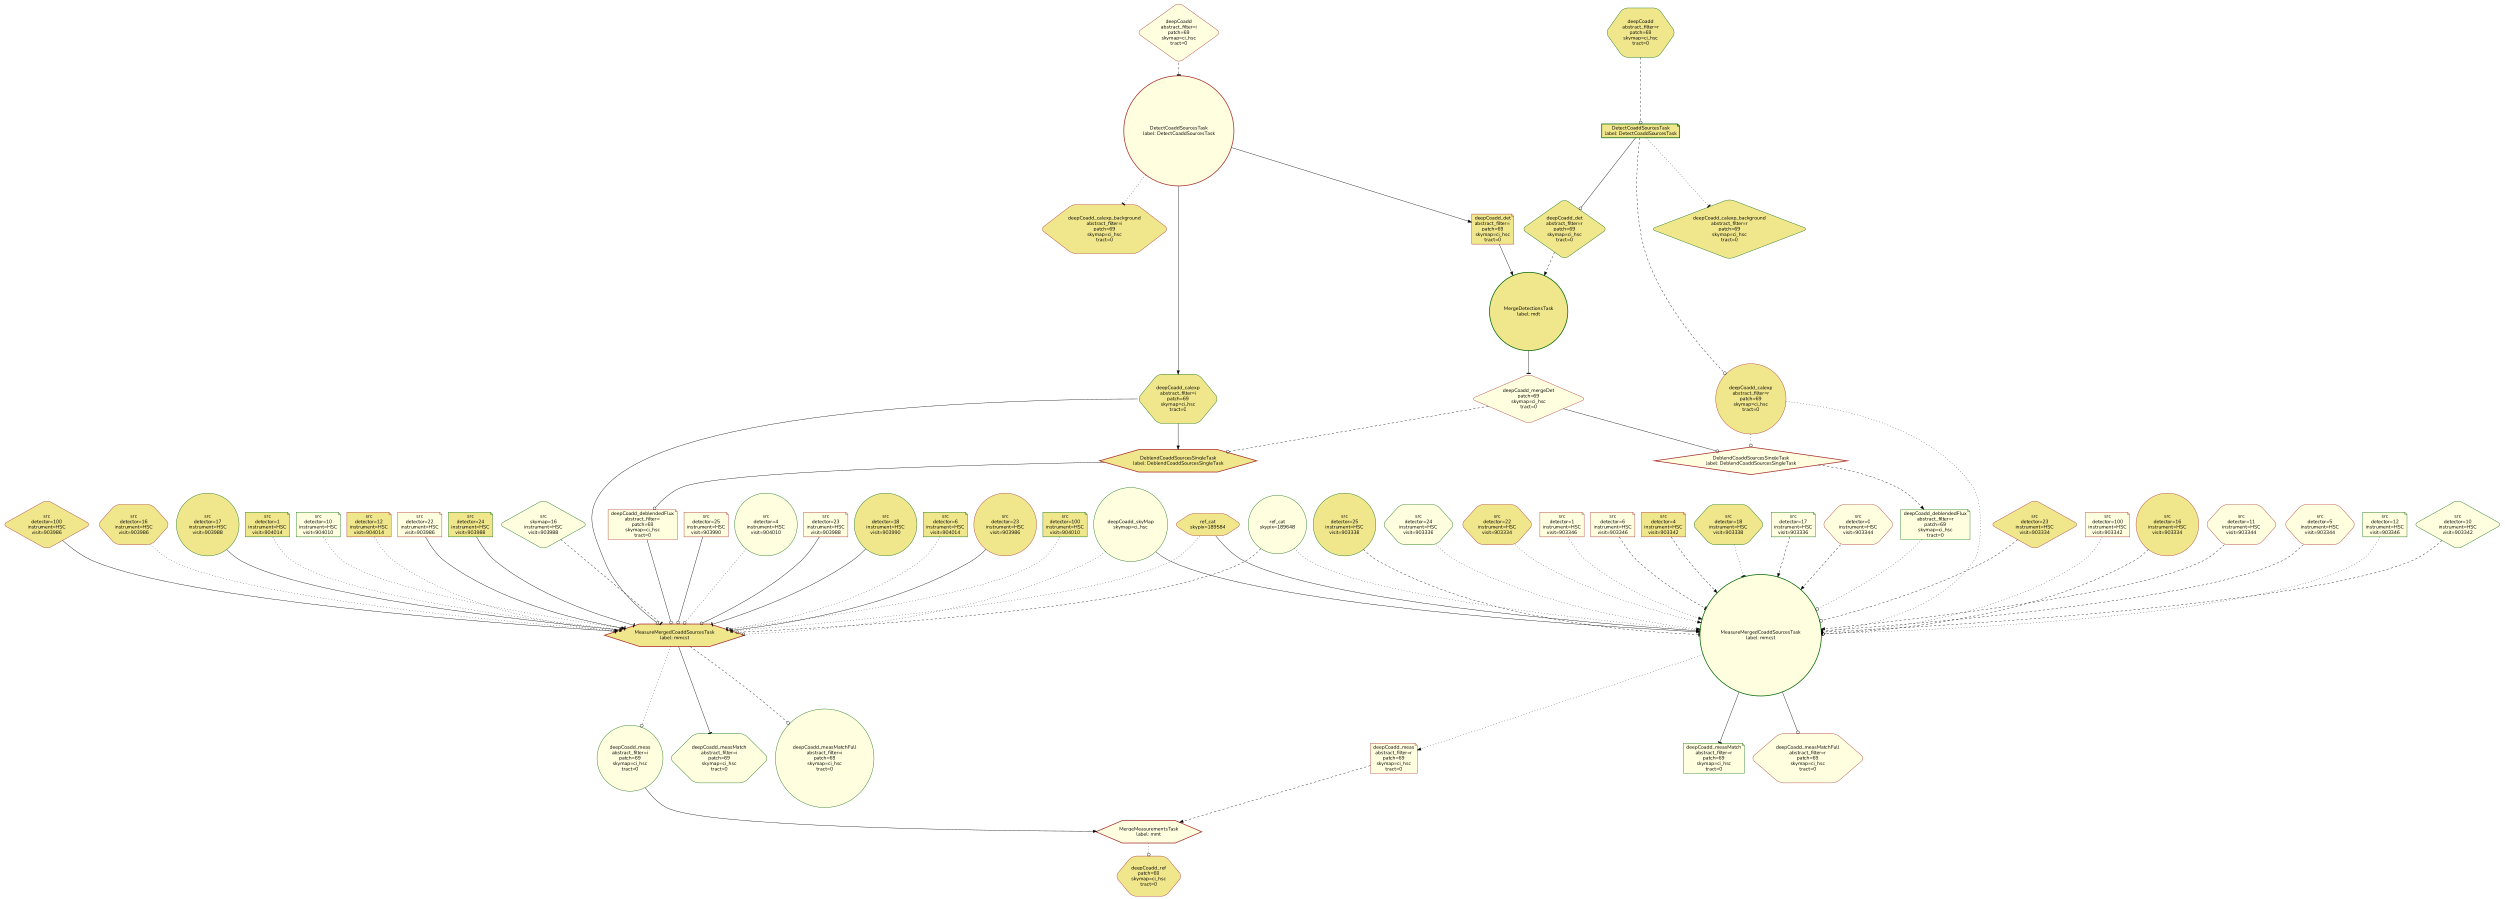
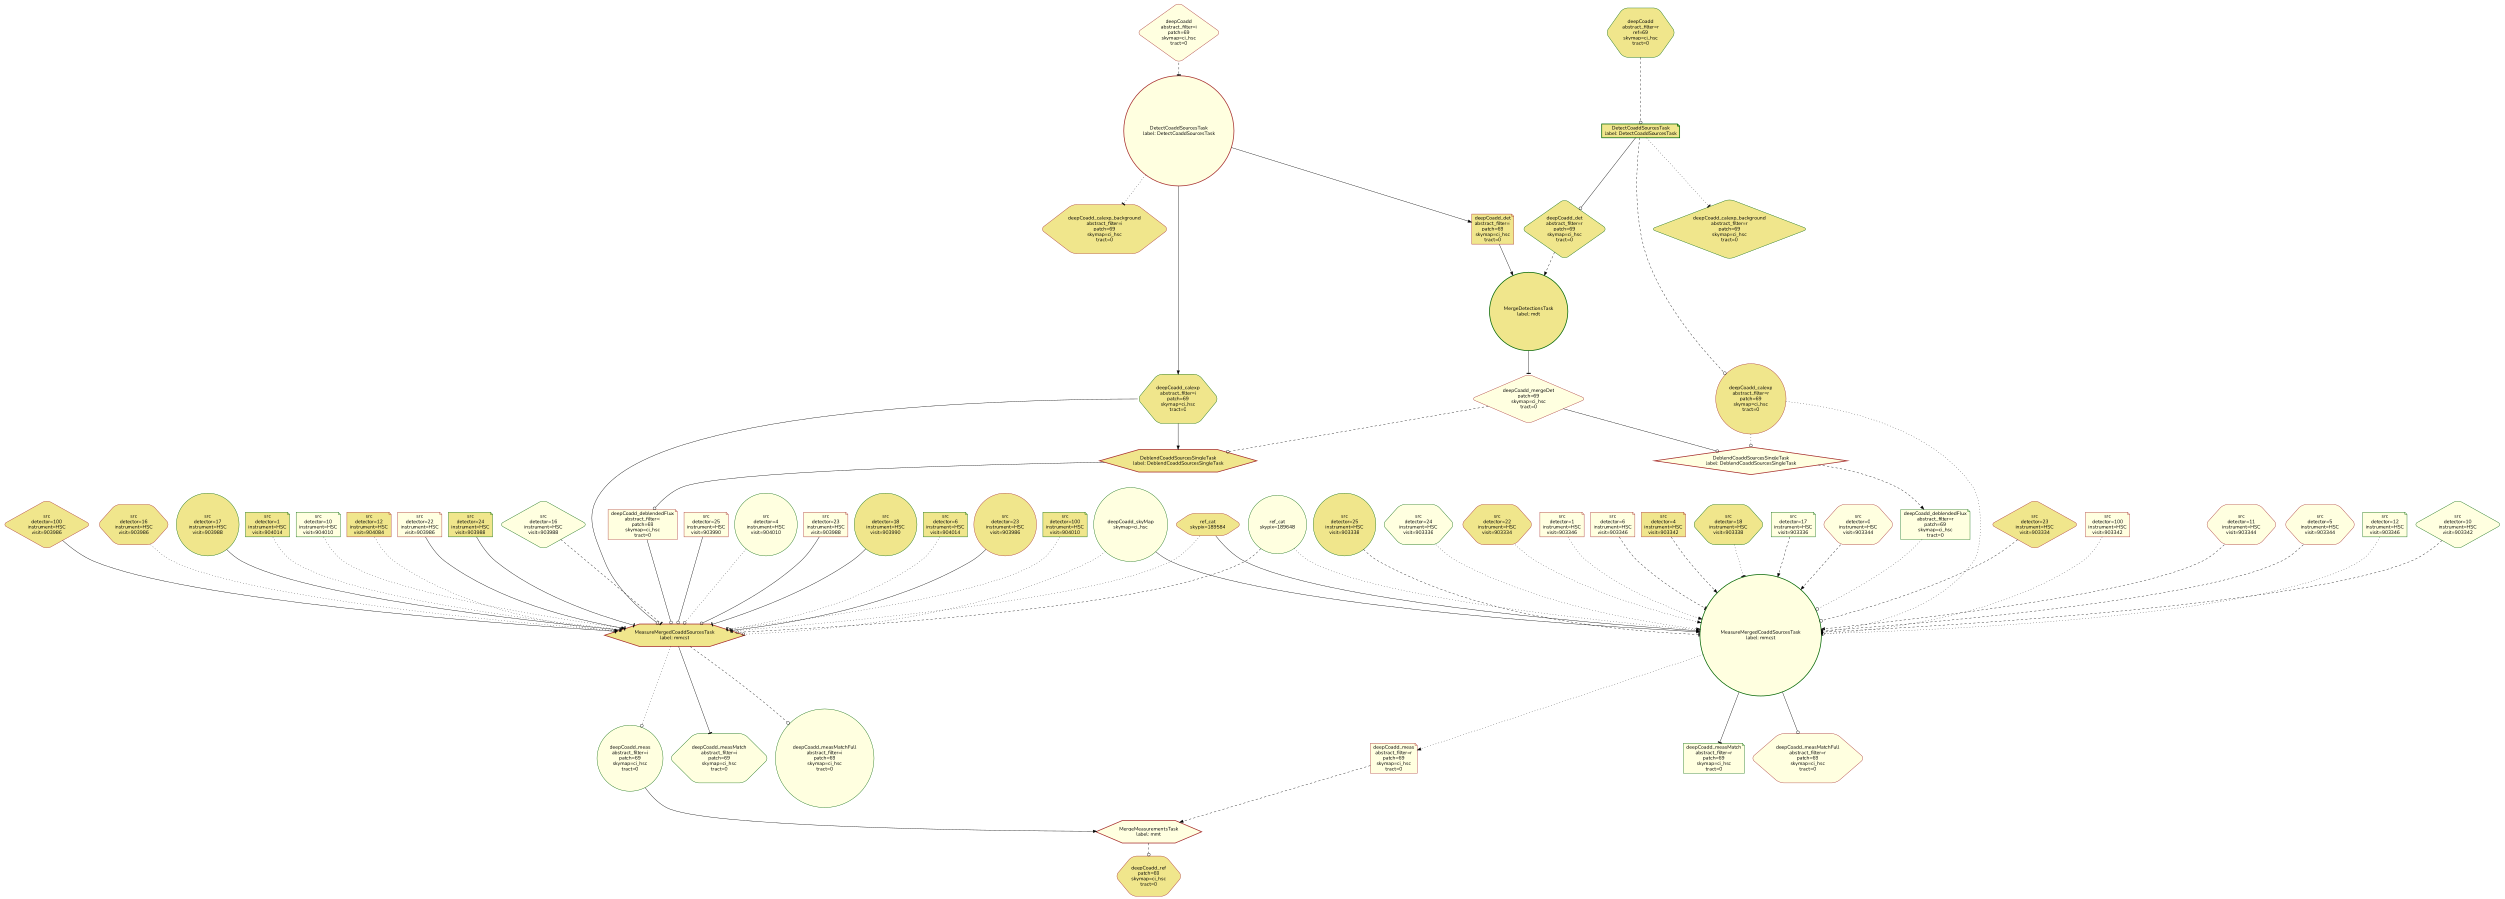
  digraph {
    fontname=Nunito
    node [color=brown fillcolor=lightyellow fontname=Nunito shape=note style="rounded,filled"]
    edge [arrowhead=odot fontname=Nunito style=solid]
    n1 [label="DetectCoaddSourcesTask\nlabel: DetectCoaddSourcesTask" shape=circle style="filled,bold"]
    n2 [fillcolor=khaki label="deepCoadd_calexp_background\nabstract_filter=i\npatch=69\nskymap=ci_hsc\ntract=0" shape=hexagon]
    n3 [fillcolor=khaki label="deepCoadd_det\nabstract_filter=i\npatch=69\nskymap=ci_hsc\ntract=0"]
    n4 [color=darkgreen fillcolor=khaki label="deepCoadd_calexp\nabstract_filter=i\npatch=69\nskymap=ci_hsc\ntract=0" shape=hexagon]
    n5 [color=darkgreen fillcolor=khaki label="MergeDetectionsTask\nlabel: mdt" shape=circle style="filled,bold"]
    n6 [fillcolor=khaki label="DeblendCoaddSourcesSingleTask\nlabel: DeblendCoaddSourcesSingleTask" shape=hexagon style="filled,bold"]
    n7 [fillcolor=khaki label="MeasureMergedCoaddSourcesTask\nlabel: mmcst" shape=hexagon style="filled,bold"]
    n8 [label="deepCoadd\nabstract_filter=i\npatch=69\nskymap=ci_hsc\ntract=0" shape=diamond]
    n9 [label="deepCoadd_mergeDet\npatch=69\nskymap=ci_hsc\ntract=0" shape=diamond]
    n10 [label="deepCoadd_deblendedFlux\nabstract_filter=i\npatch=69\nskymap=ci_hsc\ntract=0"]
    n11 [color=darkgreen label="deepCoadd_meas\nabstract_filter=i\npatch=69\nskymap=ci_hsc\ntract=0" shape=circle]
    n12 [color=darkgreen label="deepCoadd_measMatch\nabstract_filter=i\npatch=69\nskymap=ci_hsc\ntract=0" shape=hexagon]
    n13 [color=darkgreen label="deepCoadd_measMatchFull\nabstract_filter=i\npatch=69\nskymap=ci_hsc\ntract=0" shape=circle]
    n14 [color=darkgreen fillcolor=khaki label="DetectCoaddSourcesTask\nlabel: DetectCoaddSourcesTask" style="filled,bold"]
    n15 [color=darkgreen fillcolor=khaki label="deepCoadd_calexp_background\nabstract_filter=r\npatch=69\nskymap=ci_hsc\ntract=0" shape=diamond]
    n16 [color=darkgreen fillcolor=khaki label="deepCoadd_det\nabstract_filter=r\npatch=69\nskymap=ci_hsc\ntract=0" shape=diamond]
    n17 [fillcolor=khaki label="deepCoadd_calexp\nabstract_filter=r\npatch=69\nskymap=ci_hsc\ntract=0" shape=circle]
    n18 [label="DeblendCoaddSourcesSingleTask\nlabel: DeblendCoaddSourcesSingleTask" shape=diamond style="filled,bold"]
    n19 [color=darkgreen label="MeasureMergedCoaddSourcesTask\nlabel: mmcst" shape=circle style="filled,bold"]
-   n20 [color=darkgreen fillcolor=khaki label="deepCoadd\nabstract_filter=r\npatch=69\nskymap=ci_hsc\ntract=0" shape=hexagon]
+   n20 [color=darkgreen fillcolor=khaki label="deepCoadd\nabstract_filter=r\nref=69\nskymap=ci_hsc\ntract=0" shape=hexagon]
    n21 [color=darkgreen label="deepCoadd_deblendedFlux\nabstract_filter=r\npatch=69\nskymap=ci_hsc\ntract=0"]
    n22 [label="deepCoadd_meas\nabstract_filter=r\npatch=69\nskymap=ci_hsc\ntract=0"]
    n23 [color=darkgreen label="deepCoadd_measMatch\nabstract_filter=r\npatch=69\nskymap=ci_hsc\ntract=0"]
    n24 [label="deepCoadd_measMatchFull\nabstract_filter=r\npatch=69\nskymap=ci_hsc\ntract=0" shape=hexagon]
    n25 [color=darkgreen label="deepCoadd_skyMap\nskymap=ci_hsc" shape=circle]
    n26 [label="MergeMeasurementsTask\nlabel: mmt" shape=hexagon style="filled,bold"]
    n27 [fillcolor=khaki label="ref_cat\nskypix=189584" shape=hexagon]
    n28 [color=darkgreen label="ref_cat\nskypix=189648" shape=circle]
    n29 [label="src\ndetector=25\ninstrument=HSC\nvisit=903990"]
    n30 [color=darkgreen label="src\ndetector=4\ninstrument=HSC\nvisit=904010" shape=circle]
    n31 [label="src\ndetector=23\ninstrument=HSC\nvisit=903988"]
    n32 [color=darkgreen fillcolor=khaki label="src\ndetector=18\ninstrument=HSC\nvisit=903990" shape=circle]
    n33 [color=darkgreen fillcolor=khaki label="src\ndetector=6\ninstrument=HSC\nvisit=904014"]
    n34 [fillcolor=khaki label="src\ndetector=23\ninstrument=HSC\nvisit=903986" shape=circle]
    n35 [color=darkgreen fillcolor=khaki label="src\ndetector=100\ninstrument=HSC\nvisit=904010"]
    n36 [fillcolor=khaki label="src\ndetector=100\ninstrument=HSC\nvisit=903986" shape=diamond]
    n37 [fillcolor=khaki label="src\ndetector=16\ninstrument=HSC\nvisit=903986" shape=hexagon]
    n38 [color=darkgreen fillcolor=khaki label="src\ndetector=17\ninstrument=HSC\nvisit=903988" shape=circle]
    n39 [color=darkgreen fillcolor=khaki label="src\ndetector=1\ninstrument=HSC\nvisit=904014"]
    n40 [color=darkgreen label="src\ndetector=10\ninstrument=HSC\nvisit=904010"]
-   n41 [fillcolor=khaki label="src\ndetector=12\ninstrument=HSC\nvisit=904014"]
+   n41 [fillcolor=khaki label="src\ndetector=12\ninstrument=HSC\nvisit=904084"]
    n42 [label="src\ndetector=22\ninstrument=HSC\nvisit=903986"]
    n43 [color=darkgreen fillcolor=khaki label="src\ndetector=24\ninstrument=HSC\nvisit=903988"]
-   n44 [color=darkgreen label="src\nskymap=16\ninstrument=HSC\nvisit=903988" shape=diamond]
+   n44 [color=darkgreen label="src\ndetector=16\ninstrument=HSC\nvisit=903988" shape=diamond]
    n45 [fillcolor=khaki label="deepCoadd_ref\npatch=69\nskymap=ci_hsc\ntract=0" shape=hexagon]
    n46 [fillcolor=khaki label="src\ndetector=23\ninstrument=HSC\nvisit=903334" shape=diamond]
    n47 [label="src\ndetector=100\ninstrument=HSC\nvisit=903342"]
-   n48 [fillcolor=khaki label="src\ndetector=16\ninstrument=HSC\nvisit=903334" shape=circle]
    n49 [label="src\ndetector=11\ninstrument=HSC\nvisit=903344" shape=hexagon]
    n50 [label="src\ndetector=5\ninstrument=HSC\nvisit=903344" shape=hexagon]
    n51 [color=darkgreen label="src\ndetector=12\ninstrument=HSC\nvisit=903346"]
    n52 [color=darkgreen label="src\ndetector=10\ninstrument=HSC\nvisit=903342" shape=diamond]
    n53 [color=darkgreen fillcolor=khaki label="src\ndetector=25\ninstrument=HSC\nvisit=903338" shape=circle]
    n54 [color=darkgreen label="src\ndetector=24\ninstrument=HSC\nvisit=903336" shape=hexagon]
    n55 [fillcolor=khaki label="src\ndetector=22\ninstrument=HSC\nvisit=903334" shape=hexagon]
    n56 [label="src\ndetector=1\ninstrument=HSC\nvisit=903346"]
    n57 [label="src\ndetector=6\ninstrument=HSC\nvisit=903346"]
    n58 [fillcolor=khaki label="src\ndetector=4\ninstrument=HSC\nvisit=903342"]
    n59 [color=darkgreen fillcolor=khaki label="src\ndetector=18\ninstrument=HSC\nvisit=903338" shape=hexagon]
    n60 [color=darkgreen label="src\ndetector=17\ninstrument=HSC\nvisit=903336"]
    n61 [label="src\ndetector=0\ninstrument=HSC\nvisit=903344" shape=hexagon]
    n1 -> n2 [arrowhead=tee style=dotted]
    n1 -> n3 [arrowhead=normal]
    n1 -> n4 [arrowhead=normal]
    n3 -> n5 [arrowhead=normal]
    n4 -> n6 [arrowhead=normal]
    n4 -> n7
    n5 -> n9 [arrowhead=tee]
    n6 -> n10
    n7 -> n11 [style=dotted]
    n7 -> n12 [arrowhead=tee]
    n7 -> n13 [style=dashed]
    n8 -> n1 [arrowhead=tee style=dashed]
    n9 -> n6 [style=dashed]
    n9 -> n18
    n10 -> n7
    n11 -> n26 [arrowhead=normal]
    n14 -> n15 [arrowhead=tee style=dotted]
    n14 -> n16
    n14 -> n17 [style=dashed]
    n16 -> n5 [arrowhead=normal style=dashed]
    n17 -> n18 [style=dotted]
    n17 -> n19 [arrowhead=tee style=dotted]
    n18 -> n21 [arrowhead=normal style=dashed]
    n19 -> n22 [arrowhead=normal style=dotted]
    n19 -> n23 [arrowhead=tee]
    n19 -> n24
    n20 -> n14 [style=dashed]
    n21 -> n19 [style=dotted]
    n22 -> n26 [arrowhead=normal style=dashed]
    n25 -> n7 [style=dotted]
    n25 -> n19 [arrowhead=normal]
-   n26 -> n45 [style=dotted]
+   n26 -> n45 [style=dashed]
    n27 -> n7 [arrowhead=tee style=dotted]
    n27 -> n19 [arrowhead=normal]
    n28 -> n7 [style=dashed]
    n28 -> n19 [style=dotted]
    n29 -> n7
    n30 -> n7 [style=dotted]
    n31 -> n7
    n32 -> n7 [arrowhead=tee]
    n33 -> n7 [style=dotted]
    n34 -> n7 [arrowhead=tee]
    n35 -> n7 [arrowhead=tee style=dotted]
    n36 -> n7
    n37 -> n7 [arrowhead=normal style=dotted]
    n38 -> n7 [arrowhead=tee]
    n39 -> n7 [arrowhead=tee style=dotted]
    n40 -> n7 [arrowhead=tee style=dotted]
    n41 -> n7 [arrowhead=tee style=dotted]
    n42 -> n7 [arrowhead=normal]
    n43 -> n7 [arrowhead=tee]
    n44 -> n7 [arrowhead=tee style=dashed]
    n46 -> n19 [style=dashed]
    n47 -> n19 [style=dotted]
-   n48 -> n19 [style=dashed]
    n49 -> n19 [arrowhead=normal style=dashed]
    n50 -> n19 [arrowhead=tee style=dashed]
    n51 -> n19 [arrowhead=tee style=dotted]
    n52 -> n19 [arrowhead=tee style=dashed]
    n53 -> n19 [arrowhead=tee style=dashed]
    n54 -> n19 [arrowhead=normal style=dotted]
    n55 -> n19 [arrowhead=normal style=dotted]
    n56 -> n19 [arrowhead=normal style=dotted]
    n57 -> n19 [arrowhead=tee style=dashed]
    n58 -> n19 [arrowhead=normal style=dashed]
    n59 -> n19 [arrowhead=tee style=dotted]
    n60 -> n19 [arrowhead=normal style=dashed]
    n61 -> n19 [arrowhead=normal style=dashed]
  }
